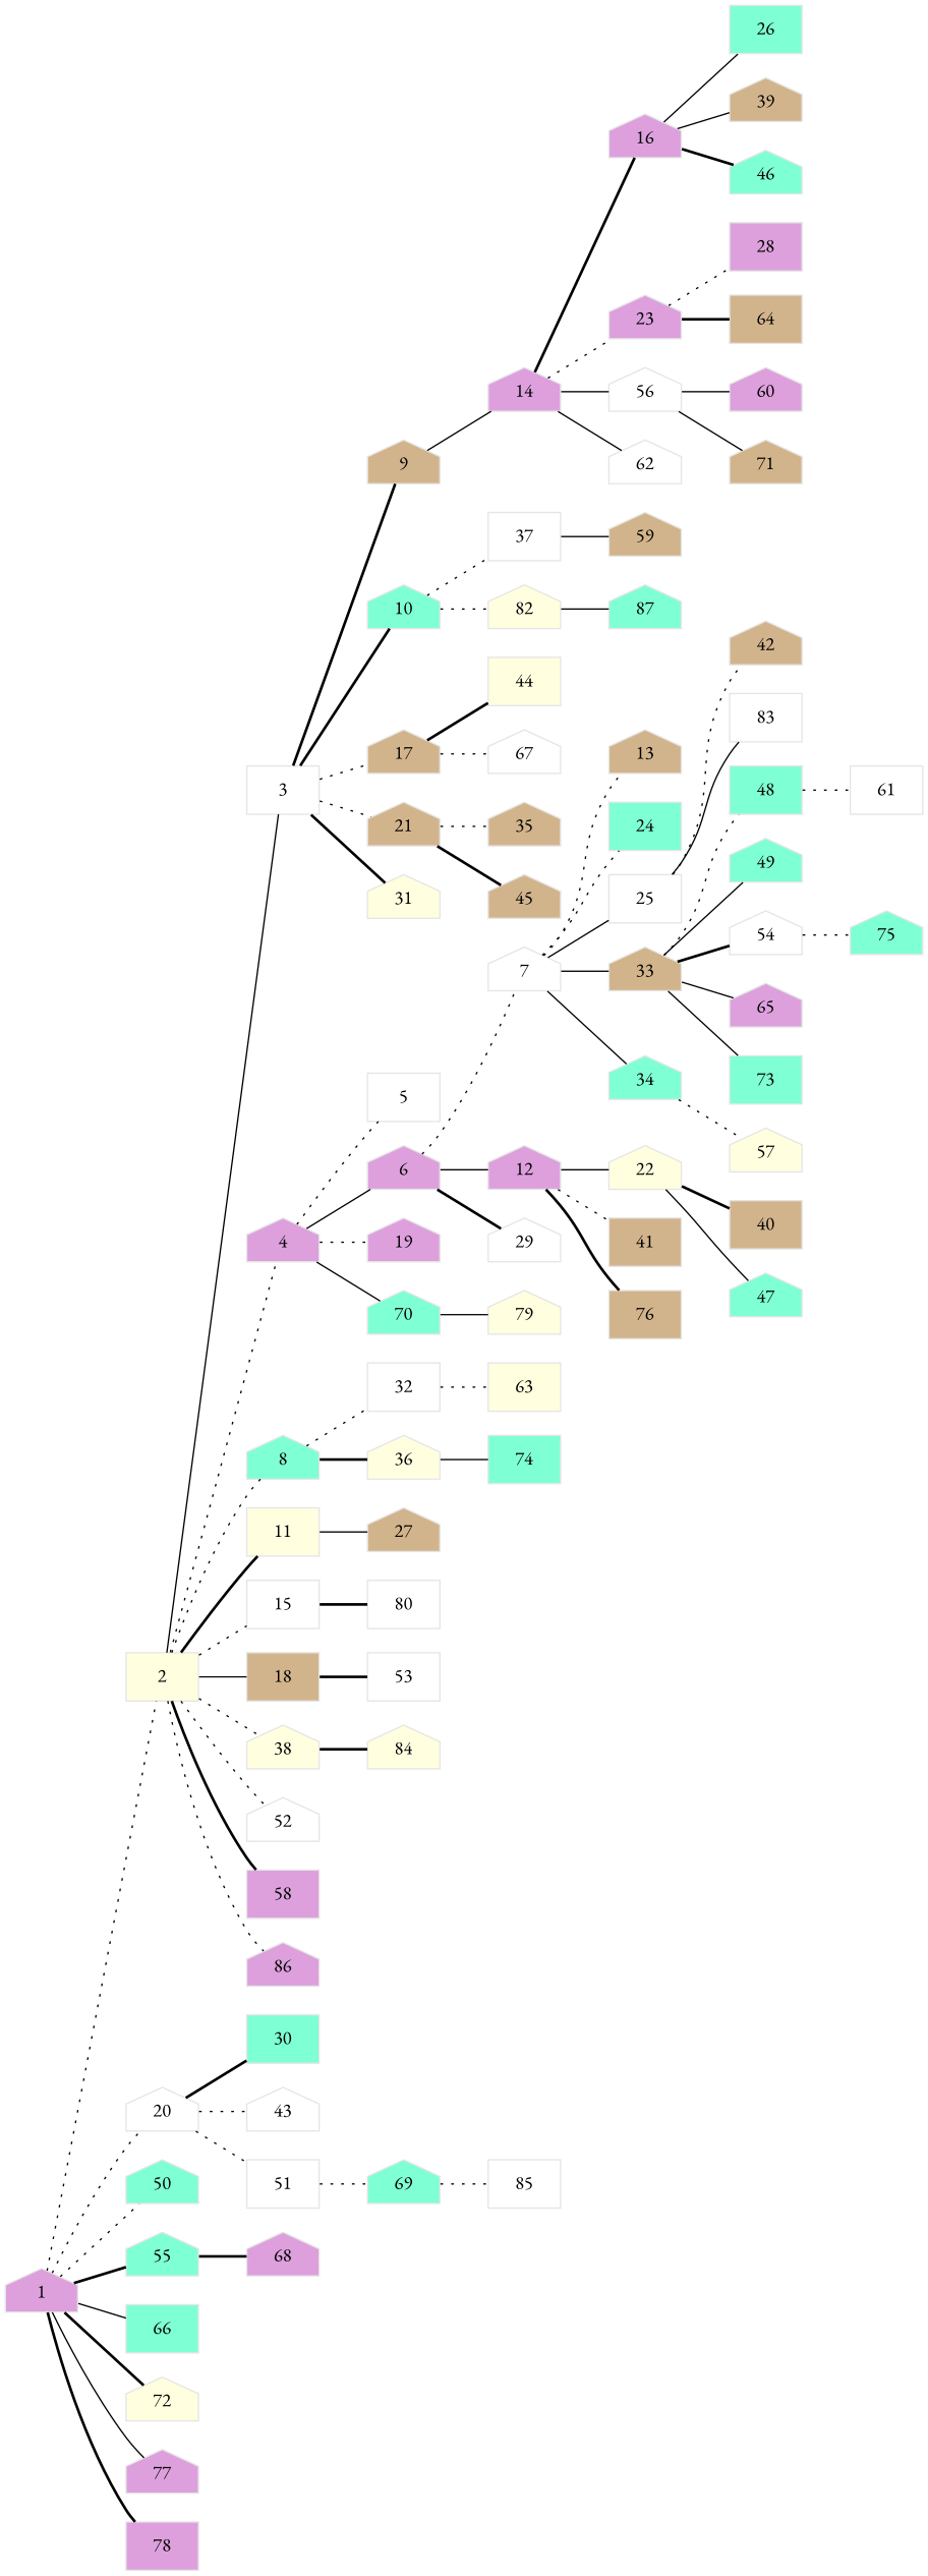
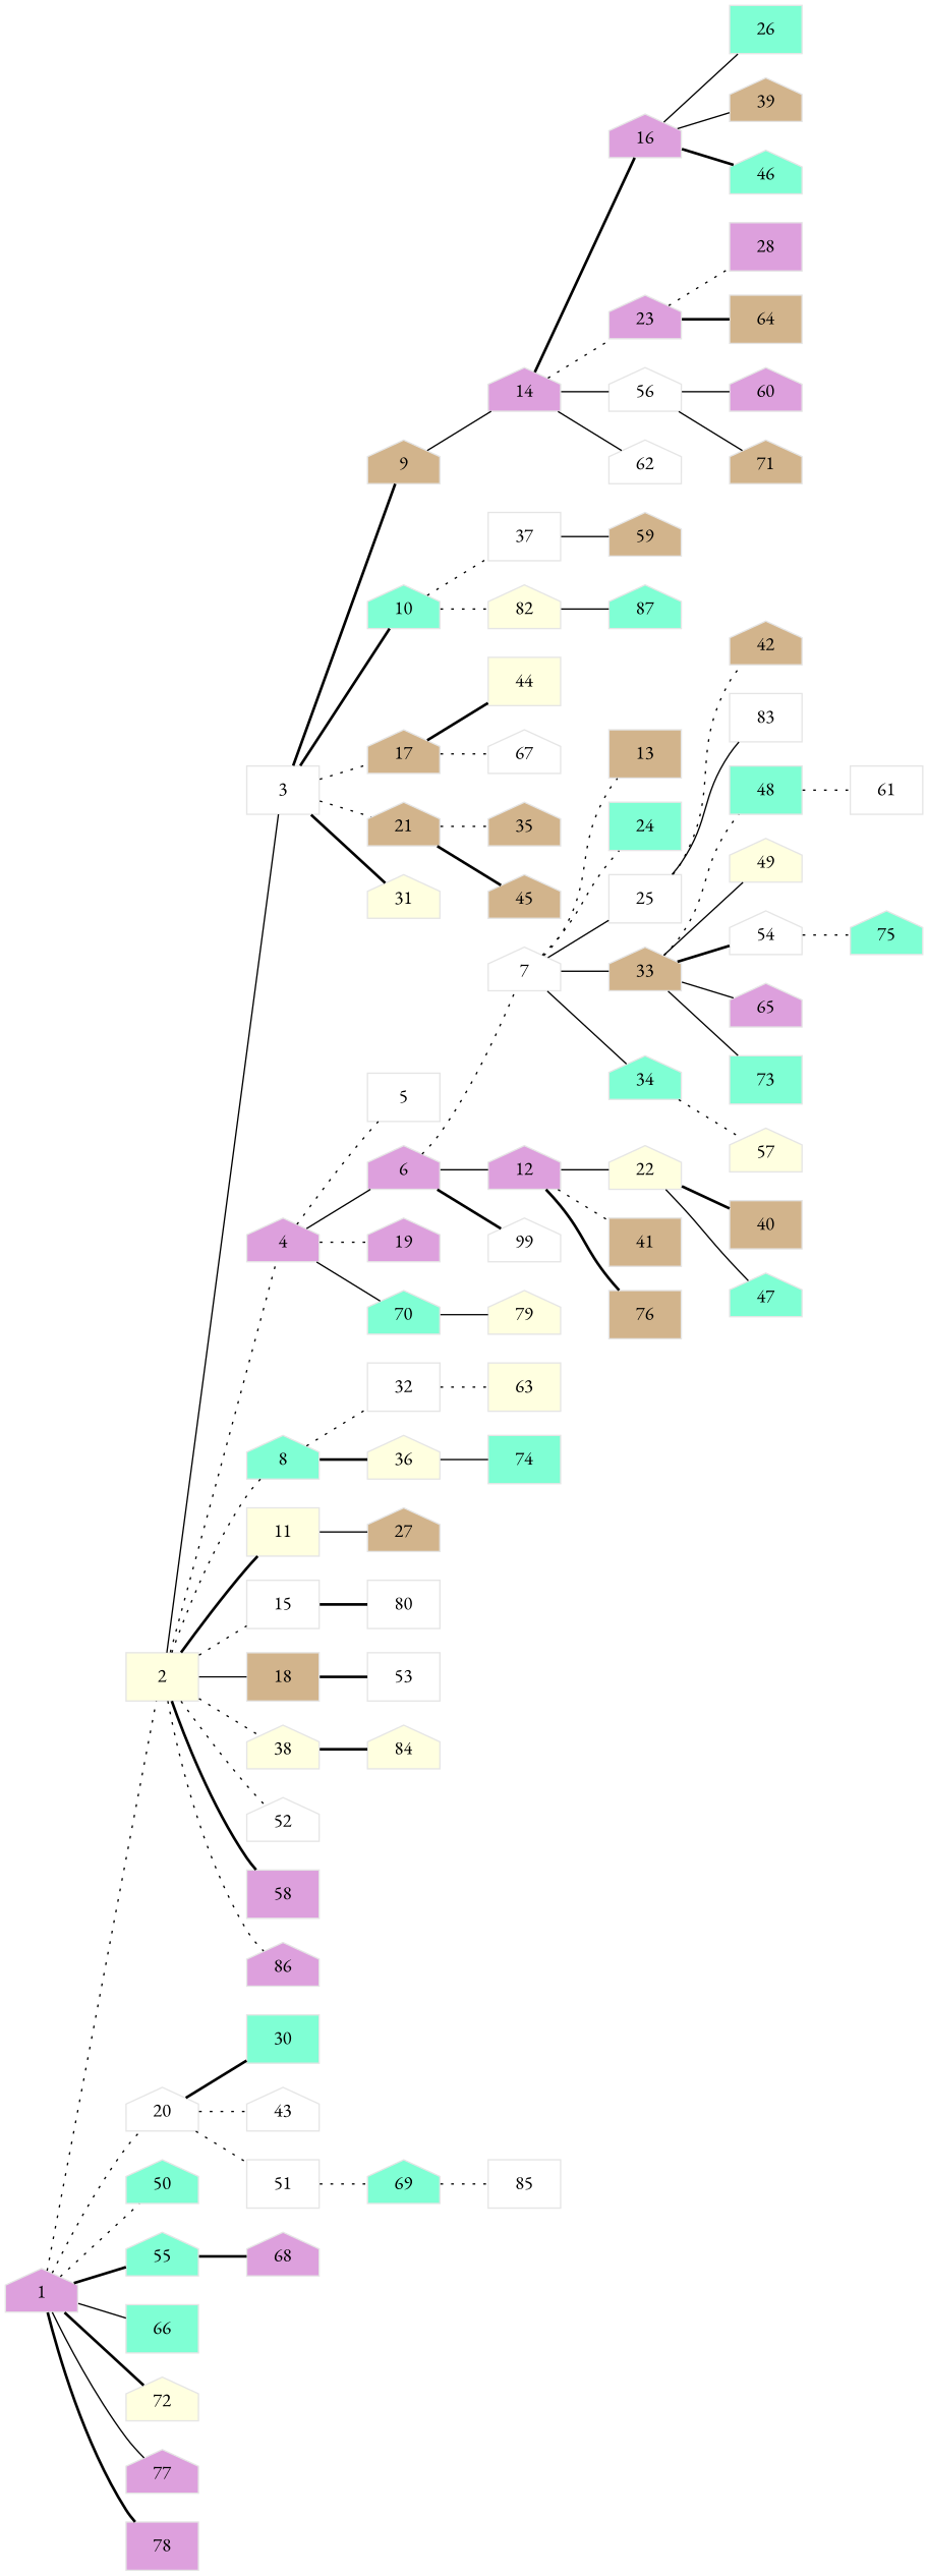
  graph {
    fontname="EB Garamond"
    rankdir=LR
    node [color=gray90 fillcolor=white fontname="EB Garamond" shape=house style=filled]
    edge [fontname="EB Garamond" style=dotted]
    1 [fillcolor=plum]
    2 [fillcolor=lightyellow shape=box]
    20
    50 [fillcolor=aquamarine]
    55 [fillcolor=aquamarine]
    66 [fillcolor=aquamarine shape=box]
    72 [fillcolor=lightyellow]
    77 [fillcolor=plum]
    78 [fillcolor=plum shape=box]
    3 [shape=box]
    4 [fillcolor=plum]
    8 [fillcolor=aquamarine]
    11 [fillcolor=lightyellow shape=box]
    15 [shape=box]
    18 [fillcolor=tan shape=box]
    38 [fillcolor=lightyellow]
    52
    58 [fillcolor=plum shape=box]
    86 [fillcolor=plum]
    30 [fillcolor=aquamarine shape=box]
    43
    51 [shape=box]
    68 [fillcolor=plum]
    9 [fillcolor=tan]
    10 [fillcolor=aquamarine]
    17 [fillcolor=tan]
    21 [fillcolor=tan]
    31 [fillcolor=lightyellow]
    5 [shape=box]
    6 [fillcolor=plum]
    19 [fillcolor=plum]
    70 [fillcolor=aquamarine]
    32 [shape=box]
    36 [fillcolor=lightyellow]
    27 [fillcolor=tan]
    80 [shape=box]
    53 [shape=box]
    84 [fillcolor=lightyellow]
    14 [fillcolor=plum]
    37 [shape=box]
    82 [fillcolor=lightyellow]
    44 [fillcolor=lightyellow shape=box]
    67
    35 [fillcolor=tan]
    45 [fillcolor=tan]
    7
    12 [fillcolor=plum]
-   29
+   29 [label=99]
    79 [fillcolor=lightyellow]
-   13 [fillcolor=tan]
+   13 [fillcolor=tan shape=box]
    24 [fillcolor=aquamarine shape=box]
    25 [shape=box]
    33 [fillcolor=tan]
    34 [fillcolor=aquamarine]
    22 [fillcolor=lightyellow]
    41 [fillcolor=tan shape=box]
    76 [fillcolor=tan shape=box]
    42 [fillcolor=tan]
    83 [shape=box]
    48 [fillcolor=aquamarine shape=box]
-   49 [fillcolor=aquamarine]
+   49 [fillcolor=lightyellow]
    54
    65 [fillcolor=plum]
    73 [fillcolor=aquamarine shape=box]
    57 [fillcolor=lightyellow]
    63 [fillcolor=lightyellow shape=box]
    74 [fillcolor=aquamarine shape=box]
    16 [fillcolor=plum]
    23 [fillcolor=plum]
    56
    62
    59 [fillcolor=tan]
    87 [fillcolor=aquamarine]
    40 [fillcolor=tan shape=box]
    47 [fillcolor=aquamarine]
    26 [fillcolor=aquamarine shape=box]
    39 [fillcolor=tan]
    46 [fillcolor=aquamarine]
    28 [fillcolor=plum shape=box]
    64 [fillcolor=tan shape=box]
    60 [fillcolor=plum]
    71 [fillcolor=tan]
    69 [fillcolor=aquamarine]
    61 [shape=box]
    75 [fillcolor=aquamarine]
    85 [shape=box]
    1 -- 2
    1 -- 20
    1 -- 50
    1 -- 55 [style=bold]
    1 -- 66 [style=solid]
    1 -- 72 [style=bold]
    1 -- 77 [style=solid]
    1 -- 78 [style=bold]
    2 -- 3 [style=solid]
    2 -- 4
    2 -- 8
    2 -- 11 [style=bold]
    2 -- 15
    2 -- 18 [style=solid]
    2 -- 38
    2 -- 52
    2 -- 58 [style=bold]
    2 -- 86
    20 -- 30 [style=bold]
    20 -- 43
    20 -- 51
    55 -- 68 [style=bold]
    3 -- 9 [style=bold]
    3 -- 10 [style=bold]
    3 -- 17
    3 -- 21
    3 -- 31 [style=bold]
    4 -- 5
    4 -- 6 [style=solid]
    4 -- 19
    4 -- 70 [style=solid]
    8 -- 32
    8 -- 36 [style=bold]
    11 -- 27 [style=solid]
    15 -- 80 [style=bold]
    18 -- 53 [style=bold]
    38 -- 84 [style=bold]
    51 -- 69
    9 -- 14 [style=solid]
    10 -- 37
    10 -- 82
    17 -- 44 [style=bold]
    17 -- 67
    21 -- 35
    21 -- 45 [style=bold]
    6 -- 7
    6 -- 12 [style=solid]
    6 -- 29 [style=bold]
    70 -- 79 [style=solid]
    32 -- 63
    36 -- 74 [style=solid]
    14 -- 16 [style=bold]
    14 -- 23
    14 -- 56 [style=solid]
    14 -- 62 [style=solid]
    37 -- 59 [style=solid]
    82 -- 87 [style=solid]
    7 -- 13
    7 -- 24
    7 -- 25 [style=solid]
    7 -- 33 [style=solid]
    7 -- 34 [style=solid]
    12 -- 22 [style=solid]
    12 -- 41
    12 -- 76 [style=bold]
    25 -- 42
    25 -- 83 [style=solid]
    33 -- 48
    33 -- 49 [style=solid]
    33 -- 54 [style=bold]
    33 -- 65 [style=solid]
    33 -- 73 [style=solid]
    34 -- 57
    22 -- 40 [style=bold]
    22 -- 47 [style=solid]
    48 -- 61
    54 -- 75
    16 -- 26 [style=solid]
    16 -- 39 [style=solid]
    16 -- 46 [style=bold]
    23 -- 28
    23 -- 64 [style=bold]
    56 -- 60 [style=solid]
    56 -- 71 [style=solid]
    69 -- 85
  }
